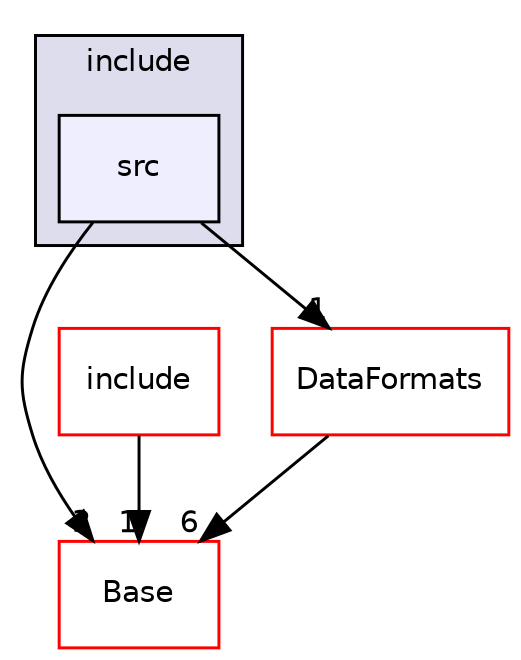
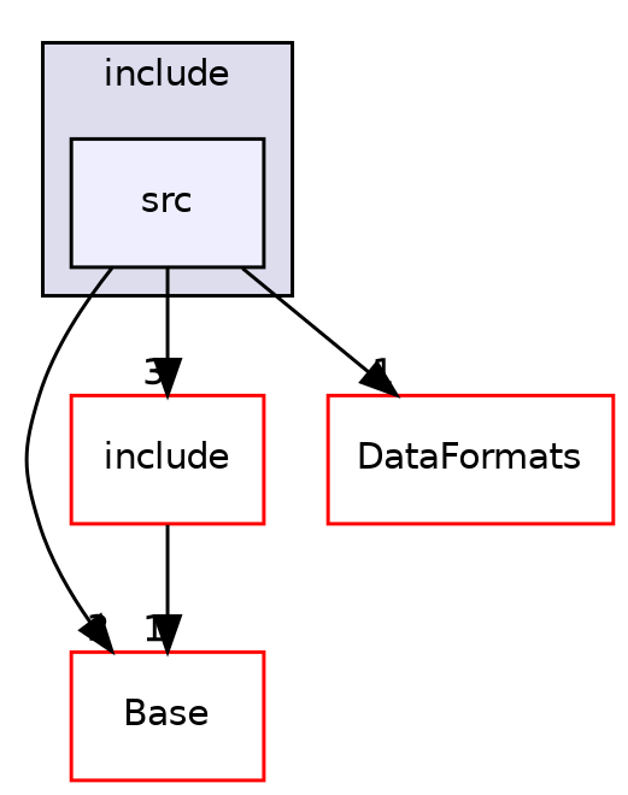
  digraph {
    compound=true
    node [fontname=Helvetica fontsize=10 shape=box color=red]
    edge [headlabel=1 labeldistance=1.5 labelfontname=Helvetica labelfontsize=10]
    n1 [fillcolor="#eeeeff" label=src pencolor=black style=filled color=""]
    n2 [label=Base]
    n3 [label=include]
    n4 [label=DataFormats]
    subgraph cluster_1 {
      bgcolor="#ddddee"
      fontname=Helvetica
      fontsize=10
      label=include
      pencolor=black
      n1
    }
    n1 -> n2 [headlabel=2]
+   n1 -> n3 [headlabel=3]
    n1 -> n4
    n3 -> n2
-   n4 -> n2 [headlabel=6]
  }
